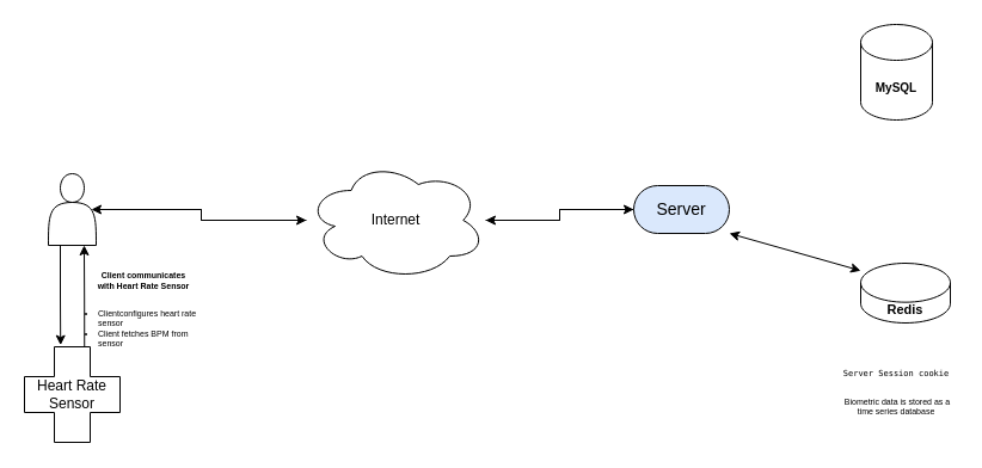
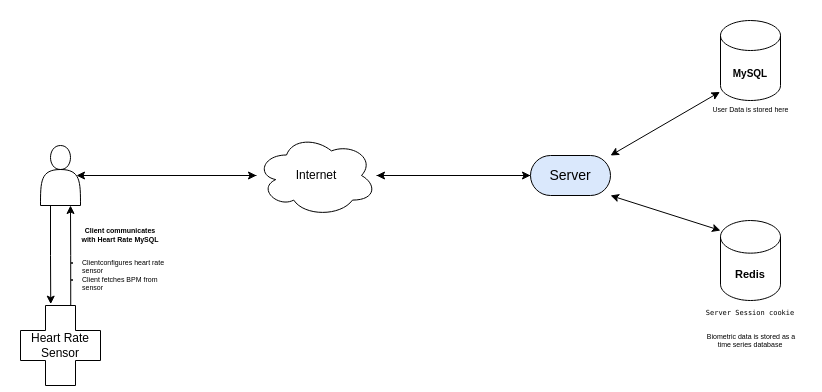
  <mxCell id="0" />
  <mxCell id="1" parent="0" />
  <mxCell id="2" value="" style="edgeStyle=orthogonalEdgeStyle;rounded=0;orthogonalLoop=1;jettySize=auto;html=1;" edge="1" parent="1" source="5" target="9"><mxGeometry relative="1" as="geometry" /></mxCell>
  <mxCell id="3" style="edgeStyle=orthogonalEdgeStyle;rounded=0;orthogonalLoop=1;jettySize=auto;html=1;exitX=0.25;exitY=1;exitDx=0;exitDy=0;entryX=0.378;entryY=-0.017;entryDx=0;entryDy=0;entryPerimeter=0;" edge="1" parent="1" source="5" target="6"><mxGeometry relative="1" as="geometry" /></mxCell>
  <mxCell id="4" style="edgeStyle=orthogonalEdgeStyle;rounded=0;orthogonalLoop=1;jettySize=auto;html=1;entryX=0.75;entryY=1;entryDx=0;entryDy=0;exitX=0.628;exitY=0.013;exitDx=0;exitDy=0;exitPerimeter=0;" edge="1" parent="1" source="6" target="5"><mxGeometry relative="1" as="geometry"><mxPoint x="140" y="280" as="sourcePoint" /></mxGeometry></mxCell>
  <mxCell id="5" value="" style="shape=actor;whiteSpace=wrap;html=1;" vertex="1" parent="1"><mxGeometry x="40" y="145" width="40" height="60" as="geometry" /></mxCell>
- <mxCell id="6" value="Heart Rate Sensor" style="shape=cross;whiteSpace=wrap;html=1;size=0.375;" vertex="1" parent="1"><mxGeometry y="290" width="80" height="80" as="geometry" x="20" /></mxCell>
+ <mxCell id="6" value="Heart Rate Sensor" style="shape=cross;whiteSpace=wrap;html=1;size=0.375;" vertex="1" parent="1"><mxGeometry x="20" y="305" width="80" height="80" as="geometry" /></mxCell>
  <mxCell id="7" style="edgeStyle=orthogonalEdgeStyle;rounded=0;orthogonalLoop=1;jettySize=auto;html=1;entryX=0.9;entryY=0.5;entryDx=0;entryDy=0;entryPerimeter=0;" edge="1" parent="1" source="9" target="5"><mxGeometry relative="1" as="geometry" /></mxCell>
  <mxCell id="8" style="edgeStyle=orthogonalEdgeStyle;rounded=0;orthogonalLoop=1;jettySize=auto;html=1;entryX=0;entryY=0.5;entryDx=0;entryDy=0;fontSize=7;" edge="1" parent="1" source="9" target="13"><mxGeometry relative="1" as="geometry"><mxPoint x="390" y="175" as="sourcePoint" /></mxGeometry></mxCell>
- <mxCell id="9" value="Internet" style="ellipse;shape=cloud;whiteSpace=wrap;html=1;" vertex="1" parent="1"><mxGeometry x="256" y="134" width="150" height="100" as="geometry" /></mxCell>
- <mxCell id="10" value="Client communicates with Heart Rate Sensor " style="text;html=1;strokeColor=none;fillColor=none;align=center;verticalAlign=middle;whiteSpace=wrap;rounded=0;fontSize=7;fontStyle=1" vertex="1" parent="1"><mxGeometry x="80" y="230" width="80" height="10" as="geometry" /></mxCell>
+ <mxCell id="9" value="Internet" style="ellipse;shape=cloud;whiteSpace=wrap;html=1;" vertex="1" parent="1"><mxGeometry x="256" y="134" width="120" height="82" as="geometry" /></mxCell>
+ <mxCell id="10" value="Client communicates with Heart Rate MySQL " style="text;html=1;strokeColor=none;fillColor=none;align=center;verticalAlign=middle;whiteSpace=wrap;rounded=0;fontSize=7;fontStyle=1" vertex="1" parent="1"><mxGeometry x="80" y="230" width="80" height="10" as="geometry" /></mxCell>
  <mxCell id="11" value="&lt;ul&gt;&lt;li&gt;Clientconfigures heart rate sensor&lt;/li&gt;&lt;li&gt;Client fetches BPM from sensor&lt;br&gt;&lt;/li&gt;&lt;/ul&gt;" style="text;html=1;strokeColor=none;fillColor=none;align=left;verticalAlign=middle;whiteSpace=wrap;rounded=0;fontSize=7;" vertex="1" parent="1"><mxGeometry x="40" y="260" width="140" height="30" as="geometry" /></mxCell>
  <mxCell id="12" style="edgeStyle=orthogonalEdgeStyle;rounded=0;orthogonalLoop=1;jettySize=auto;html=1;fontSize=7;" edge="1" parent="1" source="13" target="9"><mxGeometry relative="1" as="geometry"><mxPoint x="400" y="175" as="targetPoint" /></mxGeometry></mxCell>
  <mxCell id="13" value="&lt;div style=&quot;font-size: 14px&quot; align=&quot;center&quot;&gt;&lt;font style=&quot;font-size: 14px&quot;&gt;Server&lt;/font&gt;&lt;/div&gt;" style="rounded=1;whiteSpace=wrap;html=1;fontSize=7;align=center;arcSize=50;fillColor=#dae8fc;" vertex="1" parent="1"><mxGeometry x="530" y="155" width="80" height="40" as="geometry" /></mxCell>
  <mxCell id="14" value="&lt;div align=&quot;center&quot;&gt;&lt;b&gt;&lt;font style=&quot;font-size: 10px&quot;&gt;MySQL&lt;/font&gt;&lt;/b&gt;&lt;/div&gt;" style="shape=cylinder3;whiteSpace=wrap;html=1;boundedLbl=1;backgroundOutline=1;size=15;fontSize=7;align=center;" vertex="1" parent="1"><mxGeometry x="720" y="20" width="60" height="80" as="geometry" /></mxCell>
- <mxCell id="15" value="&lt;b&gt;&lt;font style=&quot;font-size: 11px&quot;&gt;Redis&lt;/font&gt;&lt;/b&gt;" style="shape=cylinder3;whiteSpace=wrap;html=1;boundedLbl=1;backgroundOutline=1;size=16.333;fontSize=7;align=center;" vertex="1" parent="1"><mxGeometry x="720" y="220" width="75" height="50" as="geometry" /></mxCell>
+ <mxCell id="15" value="&lt;b&gt;&lt;font style=&quot;font-size: 11px&quot;&gt;Redis&lt;/font&gt;&lt;/b&gt;" style="shape=cylinder3;whiteSpace=wrap;html=1;boundedLbl=1;backgroundOutline=1;size=16.333;fontSize=7;align=center;" vertex="1" parent="1"><mxGeometry x="720" y="220" width="60" height="80" as="geometry" /></mxCell>
+ <mxCell id="16" value="User Data is stored here" style="endArrow=classic;startArrow=classic;html=1;fontSize=7;exitX=1;exitY=0;exitDx=0;exitDy=0;entryX=-0.01;entryY=0.893;entryDx=0;entryDy=0;entryPerimeter=0;" edge="1" parent="1" source="13" target="14"><mxGeometry x="1" y="-36" width="50" height="50" relative="1" as="geometry"><mxPoint x="590" y="140" as="sourcePoint" /><mxPoint x="710" y="100" as="targetPoint" /><mxPoint x="12" y="-12" as="offset" /></mxGeometry></mxCell>
  <mxCell id="17" value="" style="endArrow=classic;startArrow=classic;html=1;fontSize=7;exitX=1;exitY=1;exitDx=0;exitDy=0;entryX=0;entryY=0.125;entryDx=0;entryDy=0;entryPerimeter=0;" edge="1" parent="1" source="13" target="15"><mxGeometry width="50" height="50" relative="1" as="geometry"><mxPoint x="620" y="240" as="sourcePoint" /><mxPoint x="710" y="230" as="targetPoint" /></mxGeometry></mxCell>
  <mxCell id="18" value="&lt;div align=&quot;center&quot;&gt;&lt;pre&gt;Server Session cookie&lt;/pre&gt;&lt;/div&gt;&lt;div&gt;&lt;br&gt;&lt;/div&gt;&lt;div&gt;&amp;nbsp;Biometric data is stored as a time series database&lt;br&gt;&lt;/div&gt;" style="text;html=1;strokeColor=none;fillColor=none;align=center;verticalAlign=middle;whiteSpace=wrap;rounded=0;fontSize=7;" vertex="1" parent="1"><mxGeometry x="700" y="300" width="100" height="50" as="geometry" /></mxCell>
